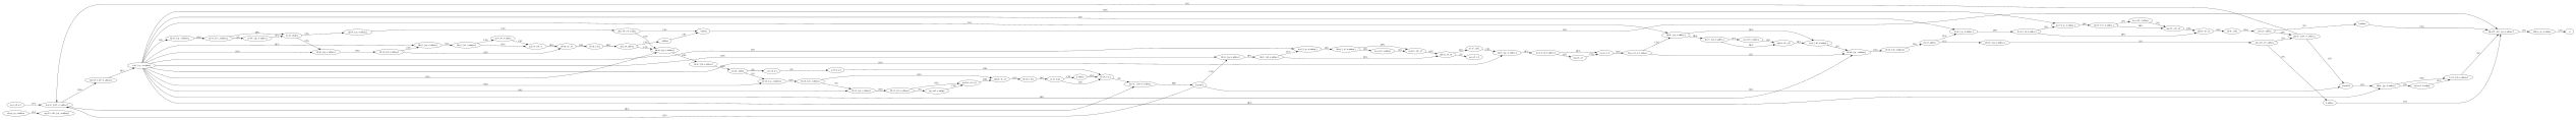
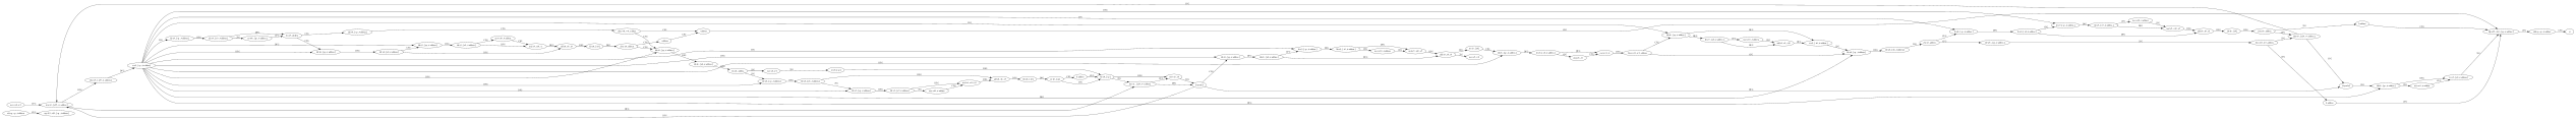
  digraph {
    fontname="EB Garamond"
    rankdir=LR
    node [fontname="EB Garamond"]
    edge [fontname="EB Garamond"]
    n1 [label="sub sp , sp , # address"]
    n2 [label="stp x29 , x30 , [ sp , # address ]"]
    n3 [label="mov w8 , # 0"]
    n4 [label="stur x0 , [ x29 , #- address ]"]
    n5 [label="ldur x9 , [ x29 , #- address ]"]
    n6 [label="ldur x1 , [ x29 , #- address ]"]
    n7 [label="str x9 , [ sp , # address ]"]
+   n8 [label="mov x0 , x8"]
    n9 [label="bl symbol"]
    n10 [label="ldur x0 , [ x29 , #- address ]"]
    n11 [label="bl symbol"]
    n12 [label="ldr x9 , [ sp , # address ]"]
    n13 [label="ldr x8 , [ sp , # address ]"]
    n14 [label="ldr x8 , [ sp , # address ]"]
    n15 [label="ldr x9 , [ sp , # address ]"]
    n16 [label="ldr x8 , [ sp , # address ]"]
    n17 [label="ldr x9 , [ sp , # address ]"]
    n18 [label="ldr x8 , [ sp , # address ]"]
    n19 [label="ldr x8 , [ sp , # address ]"]
    n20 [label="ldr x8 , [ sp , # address ]"]
    n21 [label="ldr x8 , [ sp , # address ]"]
    n22 [label="ldr x9 , [ sp , # address ]"]
    n23 [label="ldr x8 , [ sp , # address ]"]
    n24 [label="ldr x9 , [ sp , # address ]"]
    n25 [label="ldr x8 , [ sp , # address ]"]
    n26 [label="ldr x9 , [ x9 , # address ]"]
    n27 [label="ldr x8 , [ x8 , # address ]"]
    n28 [label="ldr x8 , [ x8 , # address ]"]
    n29 [label="ldr x9 , [ x9 , # address ]"]
    n30 [label="ldr x8 , [ x8 , # address ]"]
    n31 [label="ldr x9 , [ x9 , # address ]"]
    n32 [label="ldr x8 , [ x8 , # address ]"]
    n33 [label="ldr x8 , [ x8 , # address ]"]
    n34 [label="ldr x9 , [ x8 , # address ]"]
    n35 [label="str x9 , [ x8 , # address ]"]
    n36 [label="ldr x8 , [ x8 , # address ]"]
    n37 [label="ldr x9 , [ x9 , # address ]"]
    n38 [label="ldr x8 , [ x8 , # address ]"]
    n39 [label="ldr x9 , [ x9 , # address ]"]
    n40 [label="mov w9 , # address"]
    n41 [label="str w9 , [ x8 , # address ]"]
    n42 [label="str w8 , [ sp , # address ]"]
    n43 [label="cbz x9 , address"]
    n44 [label="ldr w8 , [ sp , # address ]"]
    n45 [label="tbnz w8 , # 0 , address"]
    n46 [label="b address"]
    n47 [label="add x8 , x8 , x9"]
    n48 [label="ldp x29 , x30 , [ sp , # address ]"]
    n49 [label="cbz x8 , address"]
    n50 [label="add sp , sp , # address"]
    n51 [label="ldr x8 , [ x8 ]"]
    n52 [label="mov x10 , # address"]
    n53 [label="mul x9 , x10 , x9"]
    n54 [label="cbnz x8 , address"]
    n55 [label="b address"]
    n56 [label="mov x8 , # 0"]
    n57 [label="str x8 , [ sp ]"]
    n58 [label="ldr x8 , [ sp ]"]
    n59 [label="add x8 , x8 , x9"]
    n60 [label=ret]
    n61 [label="ldr x8 , [ x8 ]"]
    n62 [label="mov x10 , # address"]
    n63 [label="mul x9 , x10 , x9"]
    n64 [label="str x8 , [ sp ]"]
    n65 [label="b address"]
    n66 [label="cbz x8 , address"]
    n67 [label="ldr w8 , [ sp , # address ]"]
    n68 [label="tbnz w8 , # 0 , address"]
    n69 [label="b address"]
    n70 [label="add x8 , x8 , x9"]
    n71 [label="mov x10 , # address"]
    n72 [label="add x9 , x9 , x10"]
    n73 [label="add x8 , x8 , x9"]
    n74 [label="mov x9 , # 0"]
    n75 [label="str x9 , [ x8 ]"]
    n76 [label="mov x10 , # address"]
    n77 [label="mul x9 , x10 , x9"]
    n78 [label="cmp x8 , # 0"]
    n79 [label="cset w11 , ls"]
    n80 [label="tbnz w11 , # 0 , address"]
    n81 [label="ldr x8 , [ x8 ]"]
    n82 [label="mov x10 , # address"]
    n83 [label="mul x9 , x10 , x9"]
    n84 [label="cbnz x8 , address"]
    n85 [label="b address"]
    n1 -> n2 [label=CFG]
    n3 -> n4 [label=CFG]
    n4 -> n5 [label=DFG]
    n4 -> n6 [label=DFG]
    n5 -> n7 [label=DFG]
+   n6 -> n8 [label=CFG]
    n6 -> n9 [label=DFG]
    n7 -> n12 [label=DFG]
    n7 -> n13 [label=DFG]
    n7 -> n14 [label=DFG]
    n7 -> n15 [label=DFG]
    n7 -> n16 [label=DFG]
    n7 -> n17 [label=DFG]
    n7 -> n18 [label=DFG]
    n7 -> n19 [label=DFG]
    n7 -> n20 [label=DFG]
    n7 -> n21 [label=DFG]
    n7 -> n22 [label=DFG]
    n7 -> n23 [label=DFG]
    n7 -> n24 [label=DFG]
    n7 -> n25 [label=DFG]
+   n8 -> n9 [label=DFG]
    n9 -> n4 [label=DFG]
    n9 -> n11 [label=DFG]
    n9 -> n21 [label=CFG]
    n10 -> n4 [label=DFG]
    n10 -> n11 [label=DFG]
    n11 -> n25 [label=CFG]
    n12 -> n26 [label=DFG]
    n13 -> n27 [label=DFG]
    n14 -> n28 [label=DFG]
    n15 -> n29 [label=DFG]
    n16 -> n30 [label=DFG]
    n17 -> n31 [label=DFG]
    n18 -> n32 [label=DFG]
    n19 -> n33 [label=DFG]
    n20 -> n34 [label=DFG]
    n20 -> n35 [label=DFG]
    n21 -> n36 [label=DFG]
    n22 -> n37 [label=DFG]
    n23 -> n38 [label=DFG]
    n24 -> n39 [label=DFG]
    n25 -> n40 [label=CFG]
    n25 -> n41 [label=DFG]
    n26 -> n42 [label=CFG]
    n26 -> n43 [label=DFG]
    n27 -> n15 [label=CFG]
    n27 -> n47 [label=DFG]
    n28 -> n49 [label=DFG]
    n29 -> n52 [label=CFG]
    n29 -> n53 [label=DFG]
    n30 -> n17 [label=CFG]
    n30 -> n59 [label=DFG]
    n31 -> n62 [label=CFG]
    n31 -> n63 [label=DFG]
    n32 -> n66 [label=DFG]
    n33 -> n24 [label=CFG]
    n33 -> n70 [label=DFG]
    n34 -> n71 [label=CFG]
    n34 -> n72 [label=DFG]
    n35 -> n18 [label=CFG]
    n36 -> n22 [label=CFG]
    n36 -> n73 [label=DFG]
    n37 -> n76 [label=CFG]
    n37 -> n77 [label=DFG]
    n38 -> n78 [label=CFG]
    n38 -> n79 [label=DFG]
    n39 -> n82 [label=CFG]
    n39 -> n83 [label=DFG]
    n40 -> n41 [label=CFG]
    n41 -> n48 [label=CFG]
    n42 -> n43 [label=CFG]
    n43 -> n13 [label=CFG]
    n43 -> n44 [label=CFG]
    n44 -> n45 [label=CFG]
    n45 -> n14 [label=CFG]
    n45 -> n46 [label=CFG]
    n46 -> n48 [label=CFG]
    n47 -> n51 [label=DFG]
    n48 -> n50 [label=CFG]
    n49 -> n16 [label=CFG]
    n49 -> n56 [label=CFG]
    n50 -> n60 [label=CFG]
    n51 -> n54 [label=DFG]
    n52 -> n53 [label=CFG]
    n53 -> n47 [label=DFG]
    n54 -> n14 [label=CFG]
    n54 -> n55 [label=CFG]
    n55 -> n46 [label=CFG]
    n56 -> n57 [label=CFG]
    n57 -> n58 [label=DFG]
    n58 -> n6 [label=CFG]
+   n58 -> n8 [label=DFG]
    n59 -> n61 [label=DFG]
    n61 -> n64 [label=DFG]
    n62 -> n63 [label=CFG]
    n63 -> n59 [label=DFG]
    n64 -> n58 [label=DFG]
    n64 -> n65 [label=CFG]
    n65 -> n58 [label=CFG]
    n66 -> n19 [label=CFG]
    n66 -> n67 [label=CFG]
    n67 -> n68 [label=CFG]
    n68 -> n10 [label=CFG]
    n68 -> n69 [label=CFG]
    n69 -> n48 [label=CFG]
    n70 -> n81 [label=DFG]
    n71 -> n72 [label=CFG]
    n72 -> n35 [label=DFG]
    n73 -> n74 [label=CFG]
    n73 -> n75 [label=DFG]
    n75 -> n23 [label=CFG]
    n76 -> n77 [label=CFG]
    n77 -> n73 [label=DFG]
    n78 -> n79 [label=CFG]
    n79 -> n80 [label=DFG]
    n80 -> n18 [label=CFG]
    n80 -> n20 [label=CFG]
    n81 -> n84 [label=DFG]
    n82 -> n83 [label=CFG]
    n83 -> n70 [label=DFG]
    n84 -> n10 [label=CFG]
    n84 -> n85 [label=CFG]
    n85 -> n48 [label=CFG]
  }
